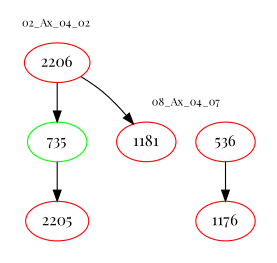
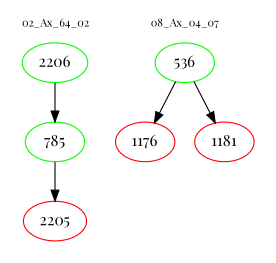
  digraph {
    fontname="Playfair Display"
    node [color=red fontname="Playfair Display"]
    edge [color=black fontname="Playfair Display"]
-   n1 [color=green label=735]
+   n1 [color=green label=785]
    n2 [label=2205]
-   n3 [label=2206]
-   n4 [label=536]
+   n3 [color=green label=2206]
+   n4 [color=green label=536]
    n5 [label=1176]
    n6 [label=1181]
    subgraph cluster_1 {
      color=white
      fontsize=10
-     label="02_Ax_04_02"
+     label="02_Ax_64_02"
      n1
      n2
      n3
    }
    subgraph cluster_2 {
      color=white
      fontsize=10
      label="08_Ax_04_07"
      n4
      n5
      n6
    }
    n1 -> n2
    n3 -> n1
    n4 -> n5
-   n3 -> n6
+   n4 -> n6
  }
